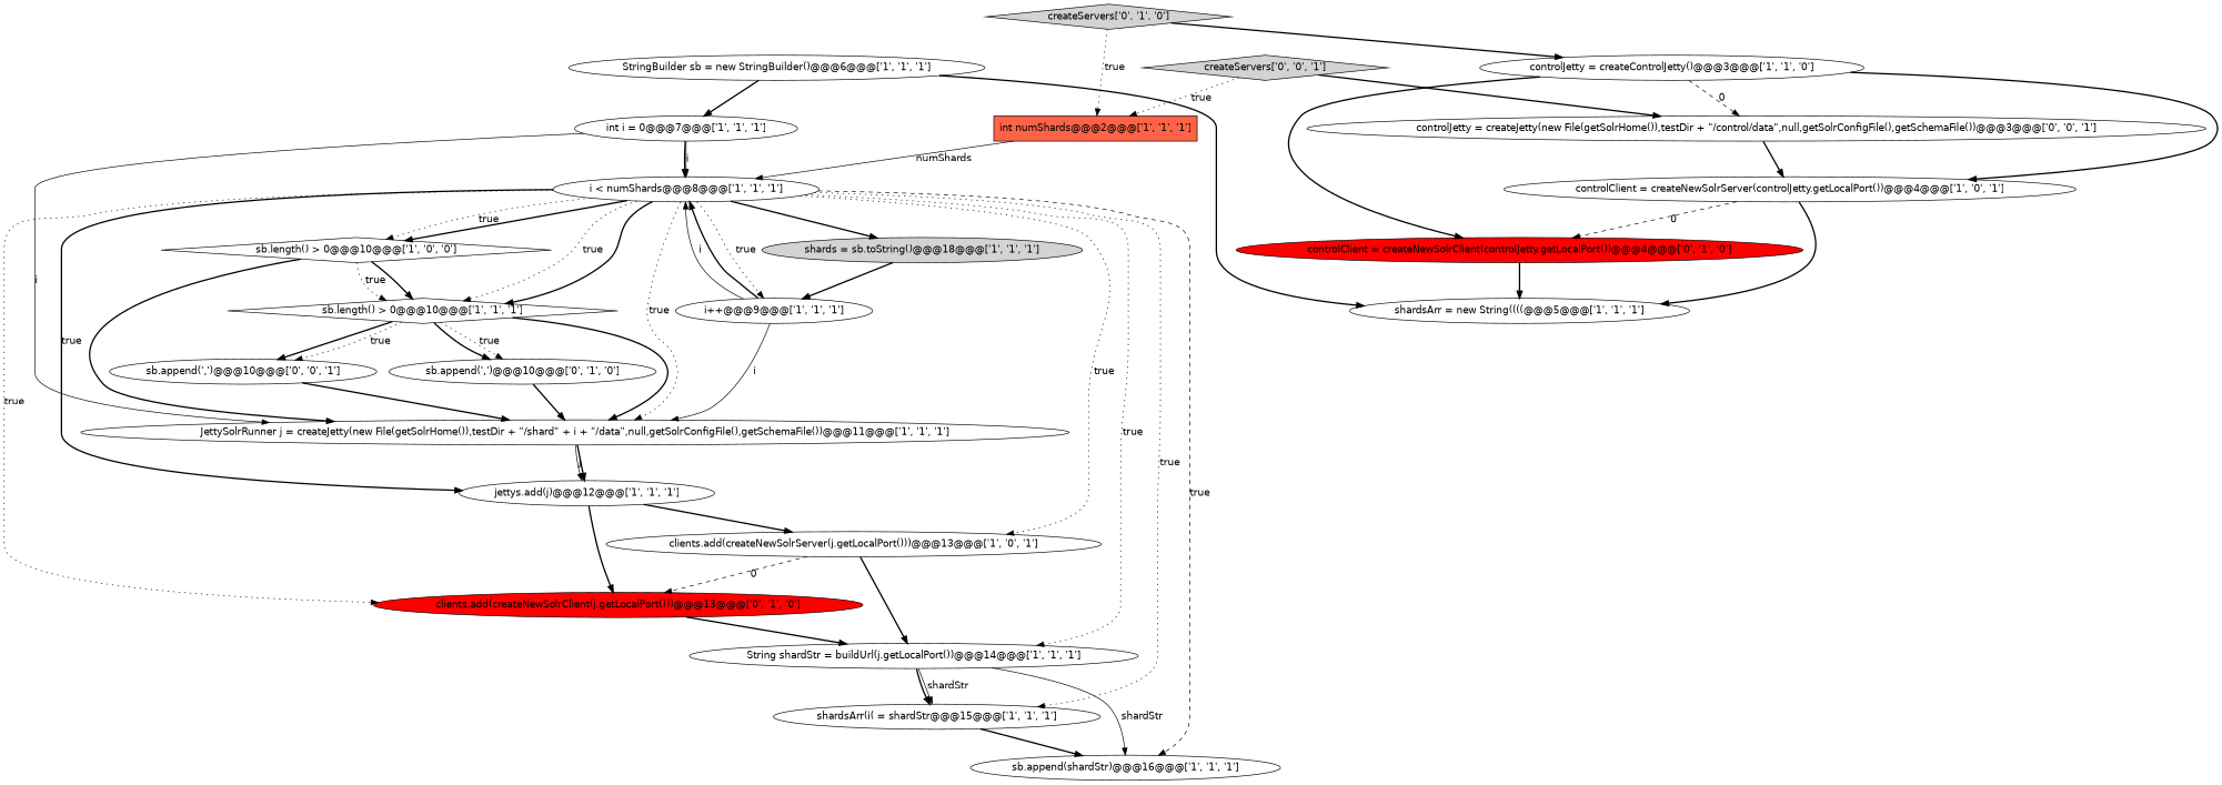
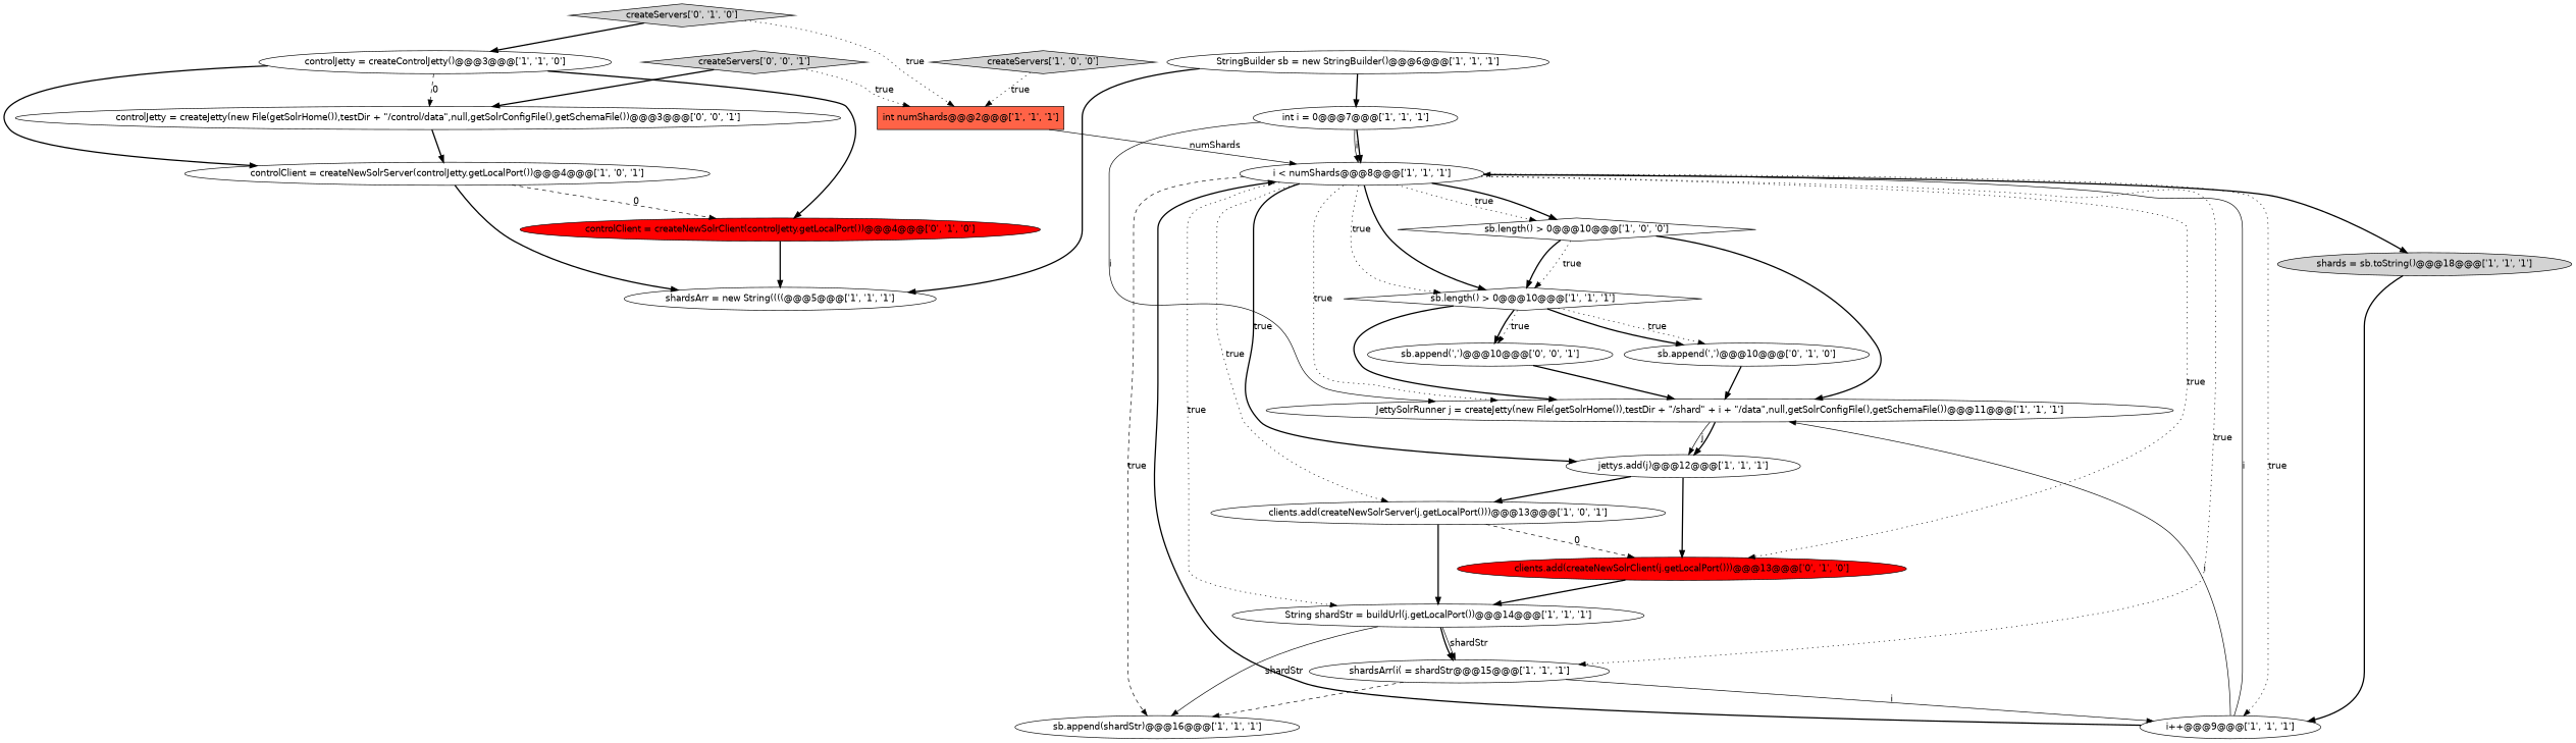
  digraph {
    fontname="DejaVu Sans"
    node [fillcolor=white fontname="DejaVu Sans" shape=ellipse style=filled]
    edge [fontname="DejaVu Sans" style=bold]
    n1 [fillcolor=red label="controlClient = createNewSolrClient(controlJetty.getLocalPort())@@@4@@@['0', '1', '0']"]
    n2 [label="shardsArr = new String((((@@@5@@@['1', '1', '1']"]
    n3 [label="sb.append(',')@@@10@@@['0', '0', '1']"]
    n4 [label="JettySolrRunner j = createJetty(new File(getSolrHome()),testDir + \"/shard\" + i + \"/data\",null,getSolrConfigFile(),getSchemaFile())@@@11@@@['1', '1', '1']"]
    n5 [label="jettys.add(j)@@@12@@@['1', '1', '1']"]
    n6 [label="clients.add(createNewSolrServer(j.getLocalPort()))@@@13@@@['1', '0', '1']"]
    n7 [label="String shardStr = buildUrl(j.getLocalPort())@@@14@@@['1', '1', '1']"]
    n8 [fillcolor=red label="clients.add(createNewSolrClient(j.getLocalPort()))@@@13@@@['0', '1', '0']"]
    n9 [label="sb.append(shardStr)@@@16@@@['1', '1', '1']"]
    n10 [label="shardsArr(i( = shardStr@@@15@@@['1', '1', '1']"]
    n11 [label="int i = 0@@@7@@@['1', '1', '1']"]
    n12 [label="i < numShards@@@8@@@['1', '1', '1']"]
    n13 [fillcolor=lightgray label="shards = sb.toString()@@@18@@@['1', '1', '1']"]
    n14 [label="sb.length() > 0@@@10@@@['1', '0', '0']" shape=diamond]
    n15 [label="sb.length() > 0@@@10@@@['1', '1', '1']" shape=diamond]
    n16 [label="i++@@@9@@@['1', '1', '1']"]
+   n17 [fillcolor=lightgray label="createServers['1', '0', '0']" shape=diamond]
    n18 [fillcolor=tomato label="int numShards@@@2@@@['1', '1', '1']" shape=box]
    n19 [label="controlJetty = createControlJetty()@@@3@@@['1', '1', '0']"]
    n20 [label="controlJetty = createJetty(new File(getSolrHome()),testDir + \"/control/data\",null,getSolrConfigFile(),getSchemaFile())@@@3@@@['0', '0', '1']"]
    n21 [label="controlClient = createNewSolrServer(controlJetty.getLocalPort())@@@4@@@['1', '0', '1']"]
    n22 [label="sb.append(',')@@@10@@@['0', '1', '0']"]
    n23 [fillcolor=lightgray label="createServers['0', '0', '1']" shape=diamond]
    n24 [label="StringBuilder sb = new StringBuilder()@@@6@@@['1', '1', '1']"]
    n25 [fillcolor=lightgray label="createServers['0', '1', '0']" shape=diamond]
    n1 -> n2
    n3 -> n4
    n4 -> n5 [label=j style=solid]
    n4 -> n5
    n5 -> n6
    n5 -> n8
    n6 -> n7
    n6 -> n8 [label=0 style=dashed]
    n7 -> n9 [label=shardStr style=solid]
    n7 -> n10
    n7 -> n10 [label=shardStr style=solid]
    n8 -> n7
-   n10 -> n9
+   n10 -> n9 [style=dashed]
+   n10 -> n16 [label=i style=solid]
    n11 -> n4 [label=i style=solid]
    n11 -> n12 [label=i style=solid]
    n11 -> n12
    n12 -> n4 [label=true style=dotted]
    n12 -> n5 [label=true]
    n12 -> n6 [label=true style=dotted]
    n12 -> n7 [label=true style=dotted]
    n12 -> n8 [label=true style=dotted]
    n12 -> n9 [label=true style=dashed]
    n12 -> n10 [label=true style=dotted]
    n12 -> n13
    n12 -> n14
    n12 -> n14 [label=true style=dotted]
    n12 -> n15 [label=true style=dotted]
    n12 -> n15
    n12 -> n16 [label=true style=dotted]
    n13 -> n16
    n14 -> n4
    n14 -> n15
    n14 -> n15 [label=true style=dotted]
    n15 -> n3
    n15 -> n3 [label=true style=dotted]
    n15 -> n4
    n15 -> n22 [label=true style=dotted]
    n15 -> n22
    n16 -> n4 [label=i style=solid]
    n16 -> n12
    n16 -> n12 [label=i style=solid]
+   n17 -> n18 [label=true style=dotted]
    n18 -> n12 [label=numShards style=solid]
    n19 -> n1
    n19 -> n20 [label=0 style=dashed]
    n19 -> n21
    n20 -> n21
    n21 -> n1 [label=0 style=dashed]
    n21 -> n2
    n22 -> n4
    n23 -> n18 [label=true style=dotted]
    n23 -> n20
    n24 -> n2
    n24 -> n11
    n25 -> n18 [label=true style=dotted]
    n25 -> n19
  }
